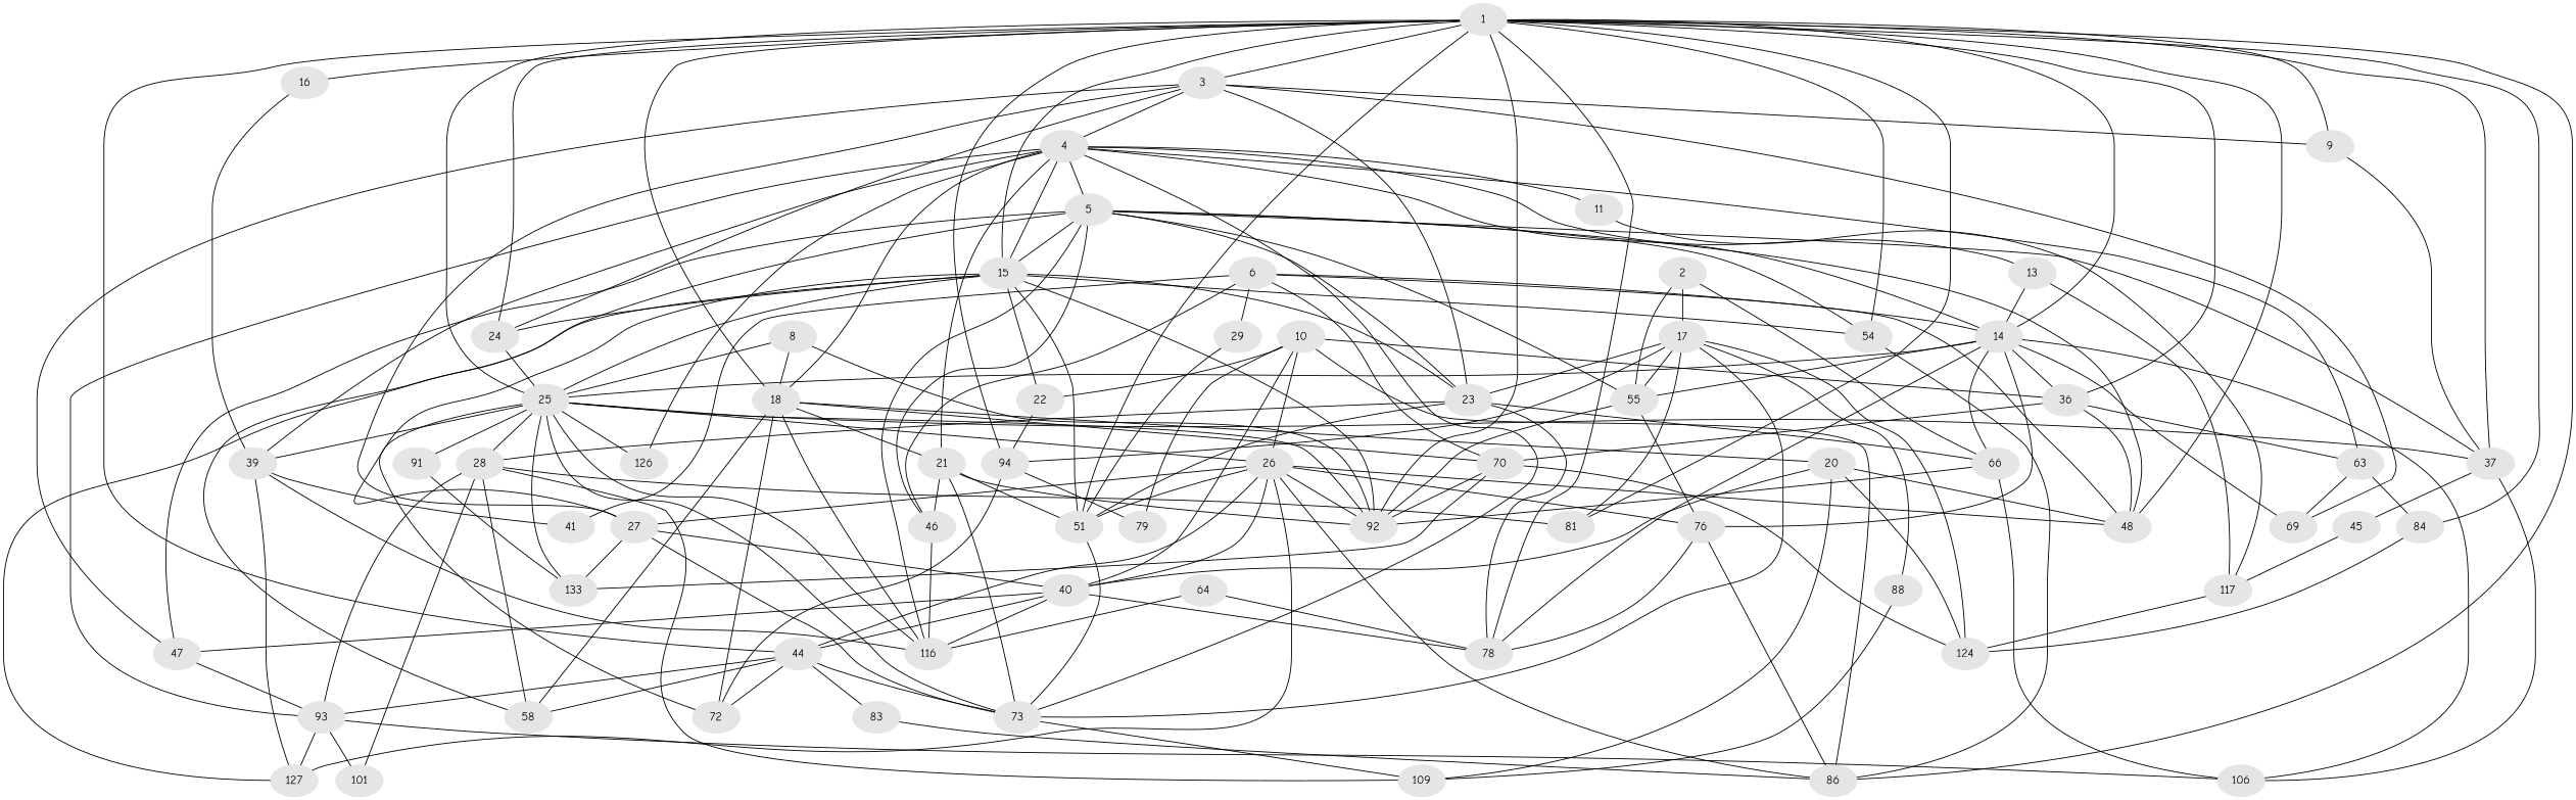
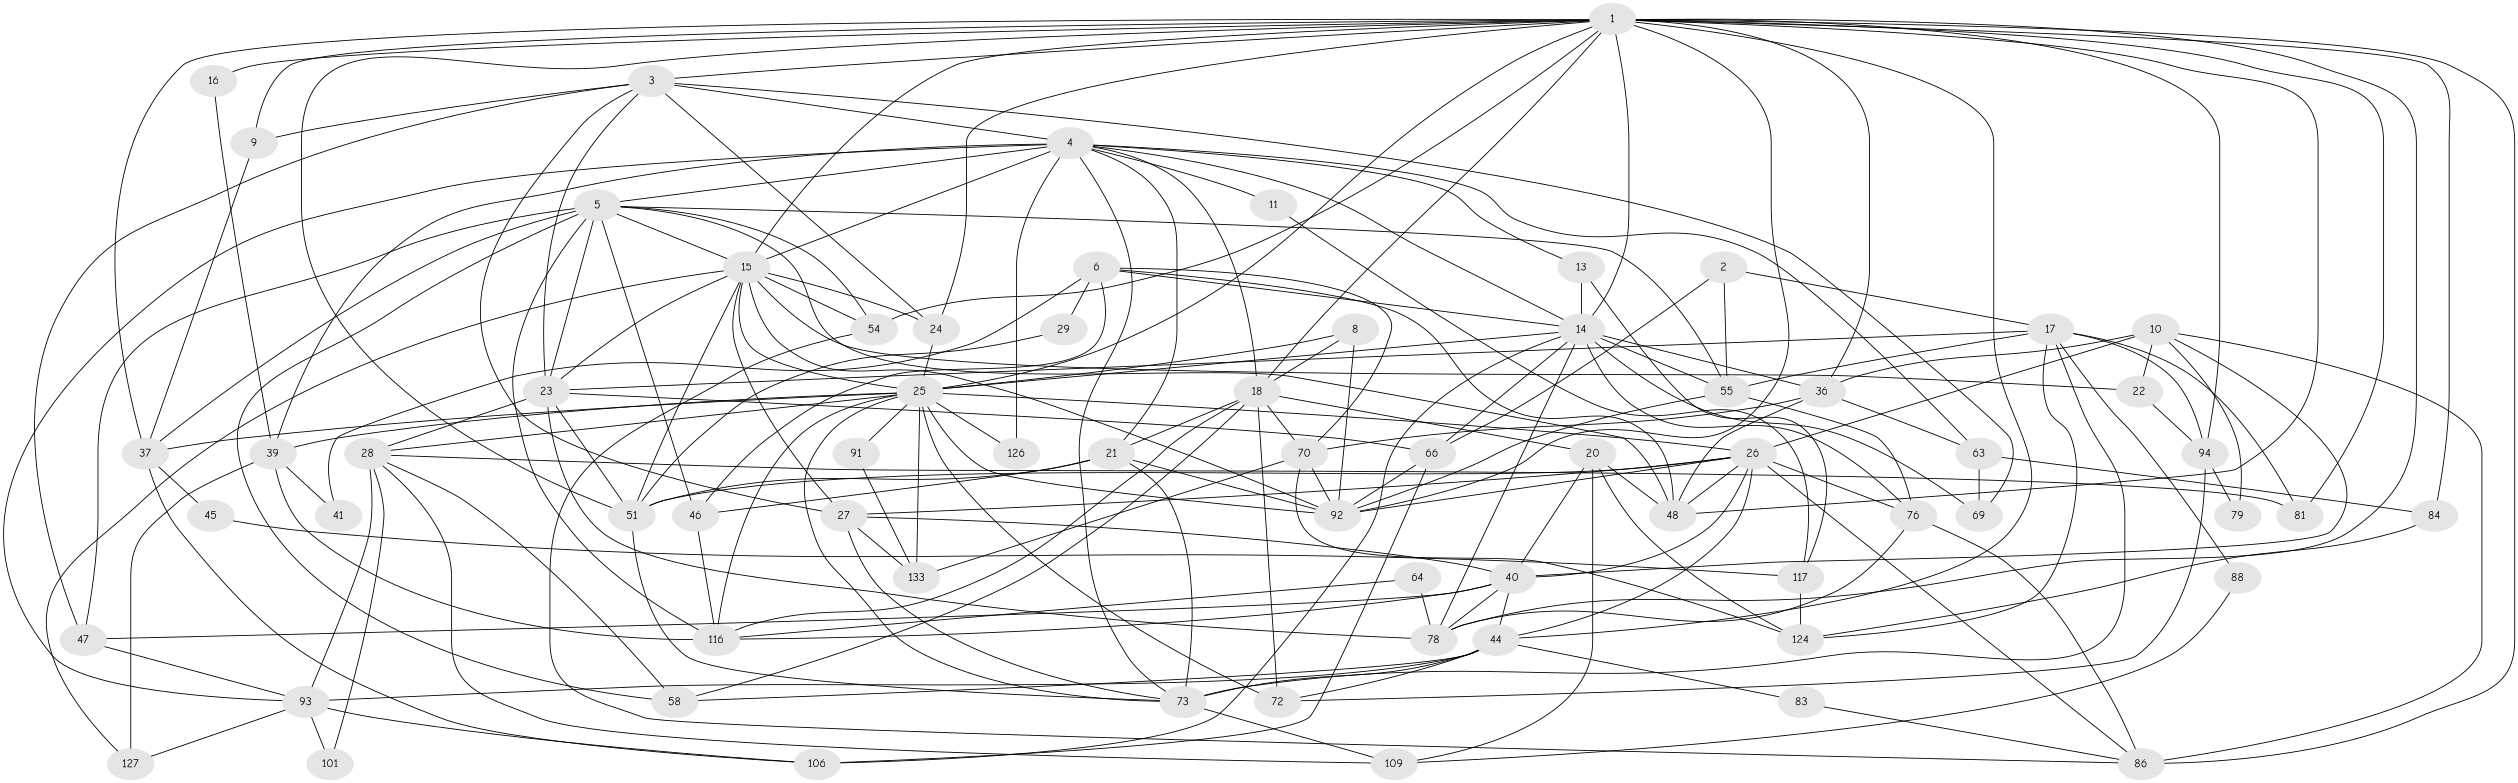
  graph {
    fontname="Comic Neue"
    node [color=gray90 fontname="Comic Neue" style=filled]
    edge [fontname="Comic Neue"]
    1 [super="+30+32"]
    3 [super="+12"]
    9
    14 [super="+122+42"]
    15 [super="+38"]
    16
    18 [super="+104"]
    24
    25 [super="+120+111+90"]
    n10 [label=94 super="+57"]
    36 [super="+113+99"]
    37 [super="+134"]
    44 [super="+96+95"]
    48
    51 [super="+62"]
    54
    78 [super="+108"]
    81
    84
    86 [super="+87"]
    92 [super="+121+132"]
    4 [super="+31"]
    23 [super="+128"]
    27
    47 [super="+56"]
    69
    55 [super="+68"]
    66 [super="+82"]
    76 [super="+103"]
    106
    22
    127
    39 [super="+100"]
    21 [super="+35"]
    58
    116
    70
    20 [super="+59"]
    72 [super="+118"]
    73 [super="+105+75+74"]
    126
    26 [super="+110+114"]
    28 [super="+67"]
    91
    133
    79
    63
    45
    93 [super="+97"]
    83
    124
    17 [super="+71"]
    88
    2
    5 [super="+49+129+80"]
    11
    13
    40 [super="+107"]
    46
    117
    41
    109
    101
    6 [super="+7"]
    29
    8 [super="+19"]
    10 [super="+53"]
    64
    1 -- 3
    1 -- 9
    1 -- 14
    1 -- 15 [weight=2]
    1 -- 16
    1 -- 18
    1 -- 24
    1 -- 25
    1 -- n10 [weight=2]
    1 -- 36
    1 -- 37
    1 -- 44
    1 -- 48
    1 -- 51
    1 -- 54
    1 -- 78
    1 -- 81
    1 -- 84
    1 -- 86
    1 -- 92
    3 -- 9
    3 -- 24
    3 -- 4
    3 -- 23
    3 -- 27
    3 -- 47
    3 -- 69
    9 -- 37
    14 -- 25
    14 -- 36
    14 -- 78
    14 -- 69
    14 -- 55
    14 -- 66
    14 -- 76
    14 -- 106
    15 -- 24
    15 -- 25
    15 -- 51
    15 -- 54
    15 -- 92
    15 -- 23
    15 -- 27
    15 -- 22
    15 -- 127
    16 -- 39
    18 -- 21 [weight=2]
    18 -- 58
    18 -- 116
    18 -- 70
    18 -- 20
    18 -- 72
    24 -- 25
    25 -- 37
    25 -- 92
    25 -- 39 [weight=2]
    25 -- 116
    25 -- 72 [weight=2]
    25 -- 73
    25 -- 126
    25 -- 26
    25 -- 28
    25 -- 91
    25 -- 133
    n10 -- 72
    n10 -- 79
    36 -- 48
    36 -- 70
    36 -- 63
    37 -- 106
    37 -- 45
    44 -- 58
    44 -- 72
    44 -- 73 [weight=2]
    44 -- 93
    44 -- 83
    51 -- 73
    54 -- 86
    84 -- 124
    4 -- 14
    4 -- 15 [weight=2]
    4 -- 18
    4 -- 39
    4 -- 21
    4 -- 73
    4 -- 126
    4 -- 63
    4 -- 93
    4 -- 5
    4 -- 11
    4 -- 13
    23 -- 51
    23 -- 78 [weight=2]
    23 -- 66
    23 -- 28
    27 -- 73
    27 -- 133
    27 -- 40
    47 -- 93
    55 -- 92
    55 -- 76
    66 -- 92
    66 -- 106
    76 -- 78
    76 -- 86
    22 -- n10
    39 -- 127
    39 -- 116
    39 -- 41
    21 -- 51
    21 -- 92
    21 -- 73
    21 -- 46
    70 -- 92
    70 -- 133
    70 -- 124
    20 -- 48
    20 -- 124
    20 -- 40
    20 -- 109
    73 -- 109
    26 -- 44
    26 -- 48
    26 -- 51 [weight=2]
    26 -- 86
    26 -- 92
    26 -- 27
    26 -- 76
-   26 -- 127
    26 -- 40
    28 -- 81
    28 -- 58
    28 -- 93
    28 -- 109
    28 -- 101
    91 -- 133
    63 -- 84
    63 -- 69
    45 -- 117
    93 -- 106
    93 -- 127
    93 -- 101
    83 -- 86
    17 -- n10
    17 -- 81
    17 -- 23
    17 -- 55
    17 -- 73
    17 -- 124
    17 -- 88
    88 -- 109
    2 -- 55
    2 -- 66
    2 -- 17
    5 -- 15
    5 -- 37
    5 -- 48
    5 -- 54
    5 -- 23
    5 -- 47
    5 -- 55
    5 -- 58
    5 -- 116
    5 -- 46
    11 -- 117
    13 -- 14
    13 -- 117
    40 -- 44
    40 -- 78
    40 -- 47
    40 -- 116
    46 -- 116
    117 -- 124
    6 -- 14
    6 -- 48
    6 -- 70
    6 -- 46
    6 -- 41
    6 -- 29
    29 -- 51
    8 -- 18
    8 -- 25
    8 -- 92
    10 -- 36
    10 -- 86
    10 -- 22
    10 -- 26
    10 -- 79
    10 -- 40
    64 -- 78
    64 -- 116
  }
